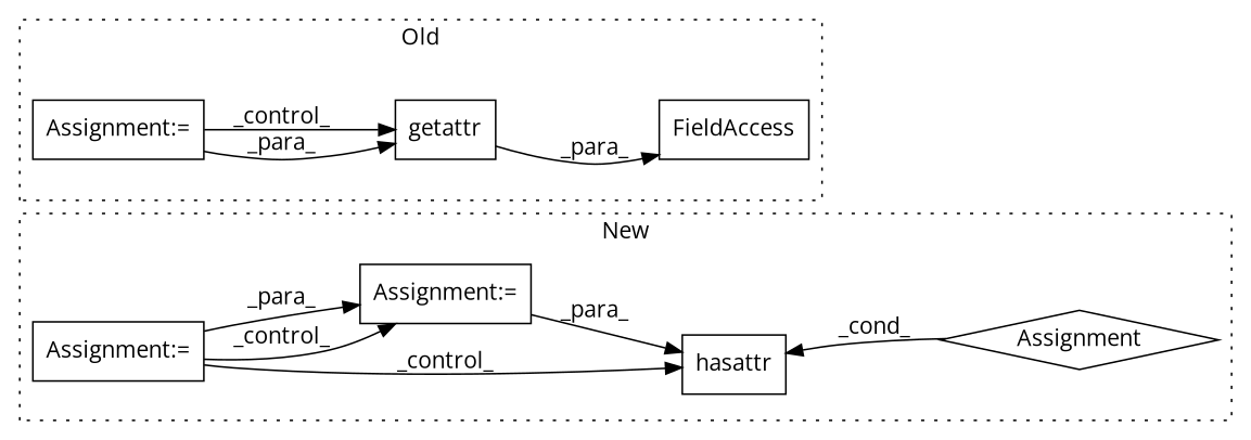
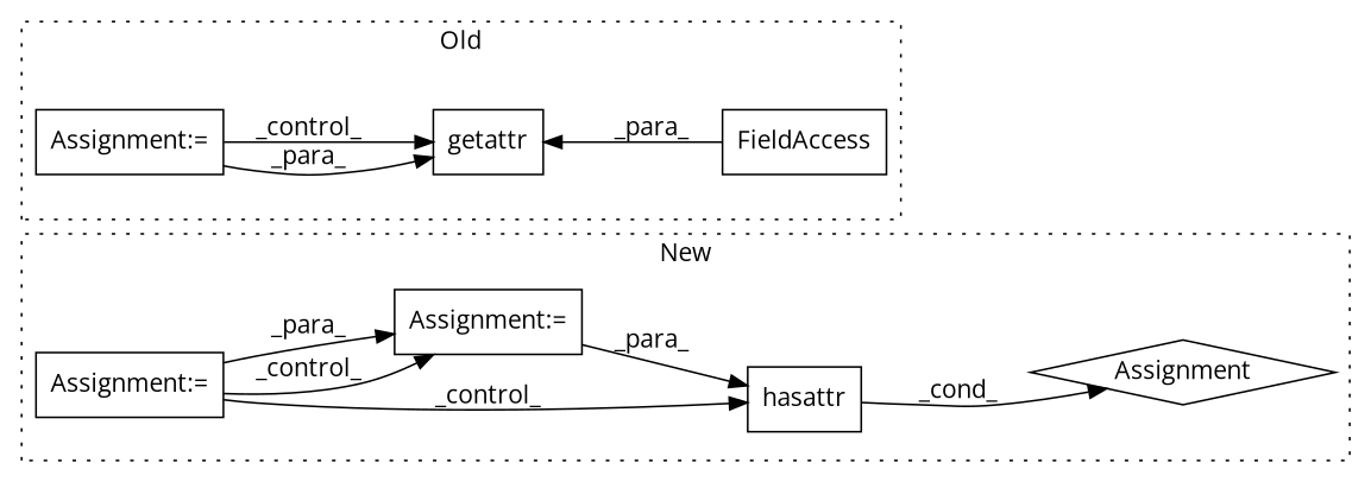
  digraph {
    fontname="Open Sans"
    rankdir=LR
    node [a=7 fontname="Open Sans" l="8,1" shape=box]
    edge [fontname="Open Sans"]
    n1 [a=32 label=hasattr s="2223,2247"]
    n2 [a=25 l="4,2" label=Assignment s="2219,2248" shape=diamond]
    n3 [l="53,2" label="Assignment:=" s="1981,2057"]
    n4 [l=1 label="Assignment:=" s=2163]
    n5 [a=32 label=getattr s="1213,1229"]
    n6 [a=22 l=6 label=FieldAccess s=1223]
    n7 [l=28 label="Assignment:=" s=1015]
    subgraph cluster_1 {
      label=New
      style=dotted
      n1
      n2
      n3
      n4
    }
    subgraph cluster_2 {
      label=Old
      style=dotted
      n5
      n6
      n7
    }
-   n2 -> n1 [label=_cond_]
+   n1 -> n2 [label=_cond_]
    n3 -> n1 [label=_control_]
    n3 -> n4 [label=_control_]
    n3 -> n4 [label=_para_]
    n4 -> n1 [label=_para_]
-   n5 -> n6 [label=_para_]
+   n6 -> n5 [label=_para_]
    n7 -> n5 [label=_para_]
    n7 -> n5 [label=_control_]
  }
